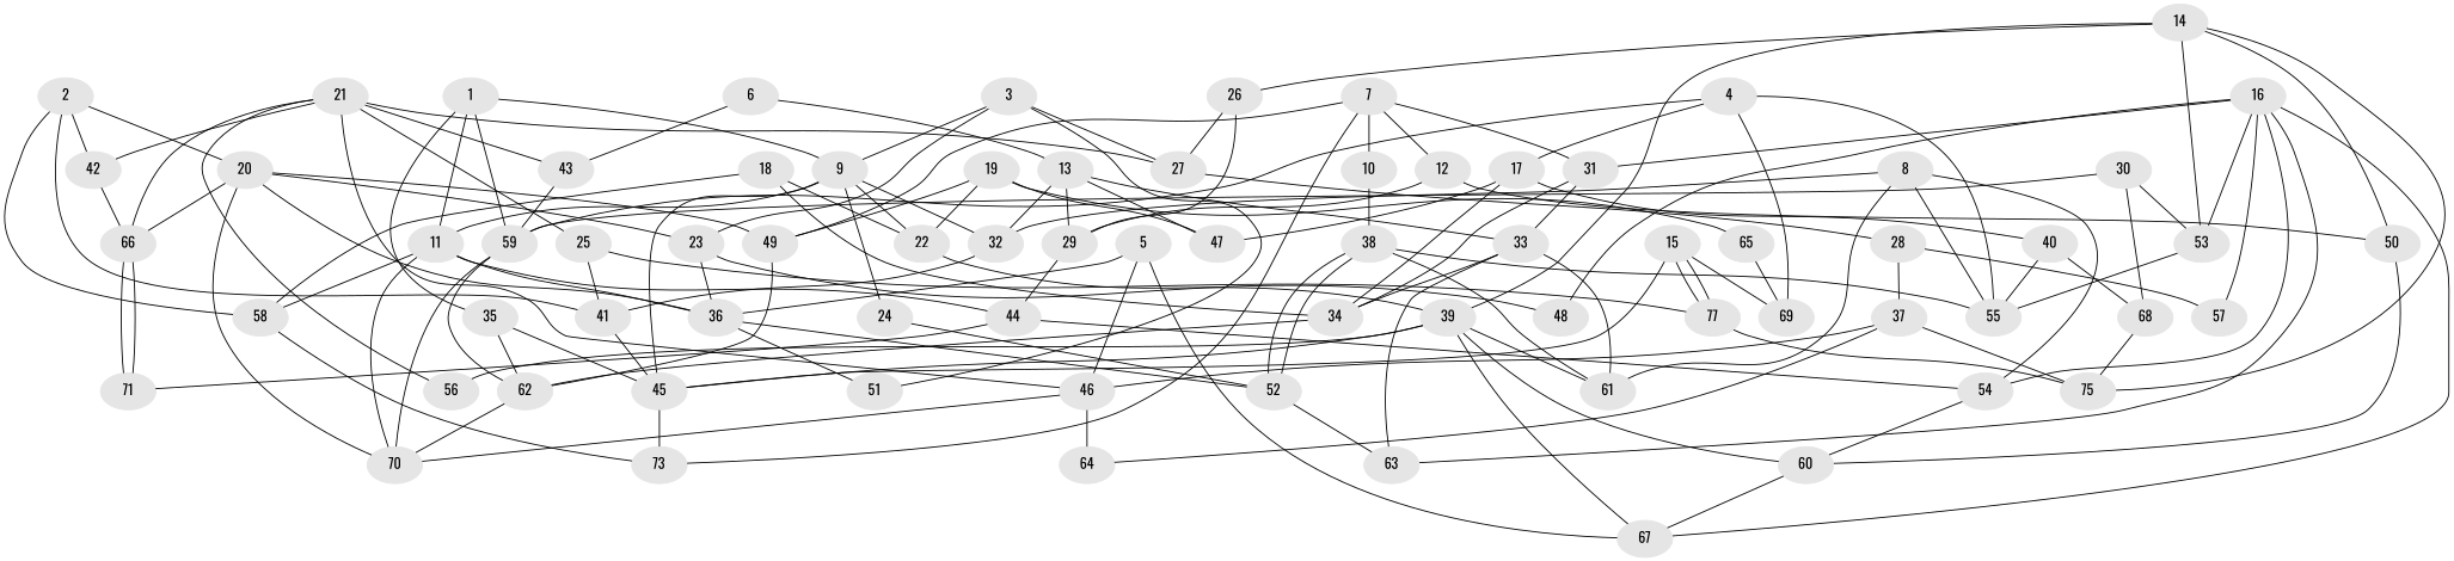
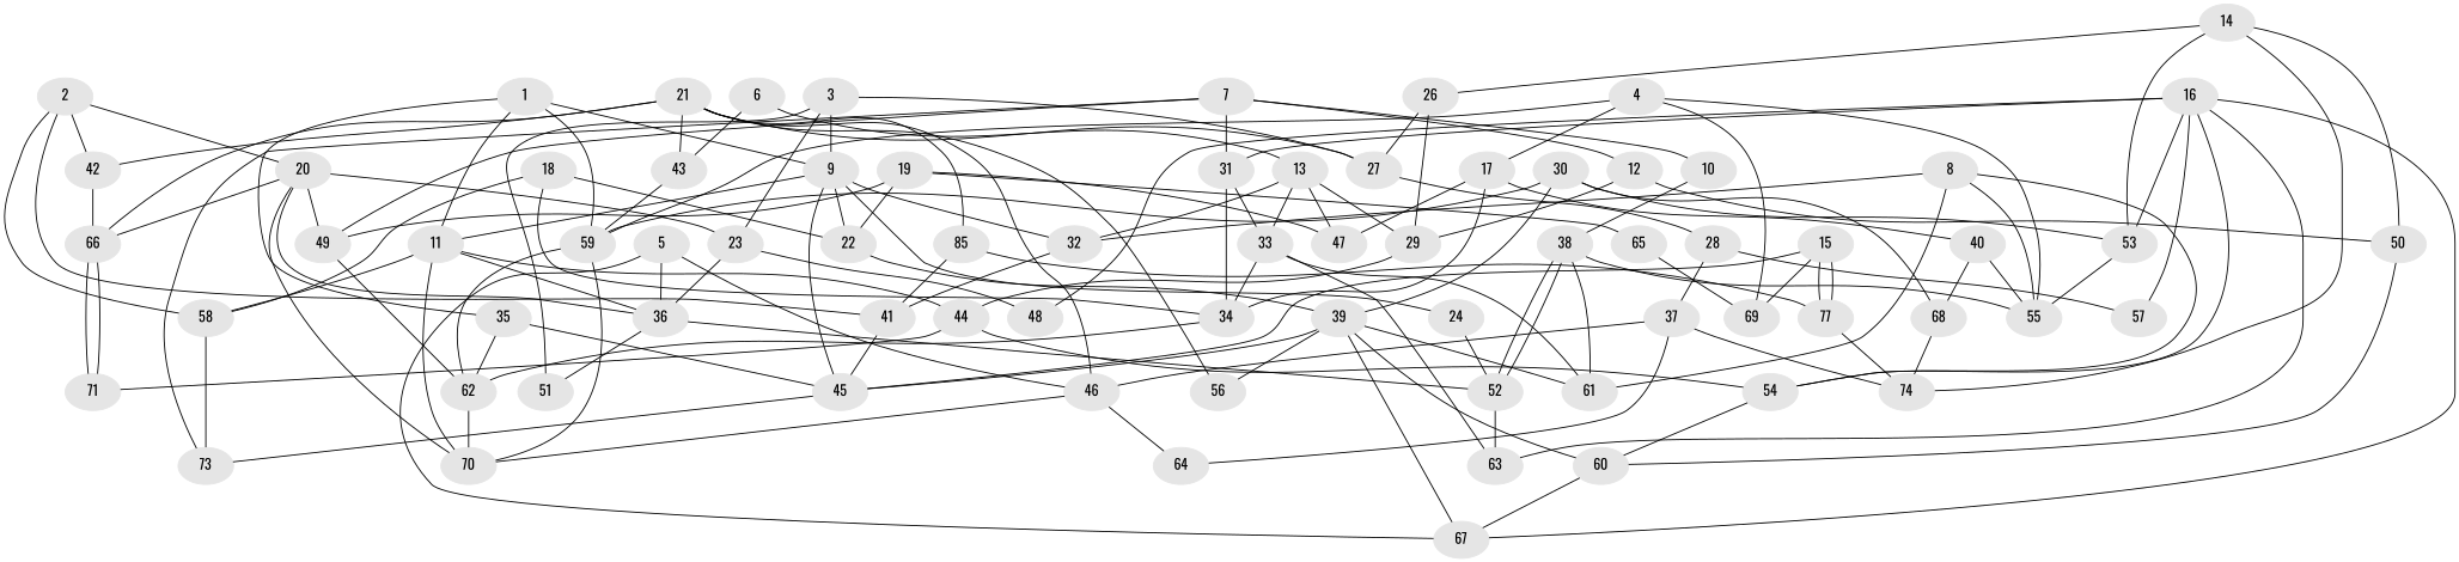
  graph {
    fontname=Oswald
    node [color=gray90 fontname=Oswald style=filled]
    edge [fontname=Oswald]
    1
    9
    11
    35
    59
    32
    22
    24
    45
    58
    36
    44
    70
    62
    2
    20
    41
    42
    23
    49
    66
    73
    3
    27
    51
    48
    28
    4
    17
    55
    69
    47
    34
    40
    5
    46
    67
    52
    64
    6
    13
    43
    29
    33
    7
    10
    12
    31
    38
    50
    8
    54
    61
    60
    39
    71
    63
    14
    26
    53
-   74 [label=75]
+   74
    56
    15
    n64 [label=77]
    16
    57
    68
    18
    19
    65
    21
-   25
+   25 [label=85]
    37
    30
    1 -- 9
    1 -- 11
    1 -- 35
    1 -- 59
    9 -- 11
    9 -- 32
    9 -- 22
    9 -- 24
    9 -- 45
    11 -- 58
    11 -- 36
    11 -- 44
    11 -- 70
    35 -- 45
    35 -- 62
    59 -- 70
    59 -- 62
    32 -- 41
    22 -- 39
    24 -- 52
    45 -- 73
    58 -- 73
    36 -- 51
    36 -- 52
    44 -- 54
    44 -- 71
    62 -- 70
    2 -- 58
    2 -- 20
    2 -- 41
    2 -- 42
    20 -- 36
    20 -- 70
    20 -- 23
    20 -- 49
    20 -- 66
    41 -- 45
    42 -- 66
    23 -- 36
    23 -- 48
    49 -- 62
    66 -- 71
    66 -- 71
    3 -- 9
    3 -- 23
    3 -- 27
    3 -- 51
    27 -- 28
    28 -- 57
    28 -- 37
    4 -- 59
    4 -- 17
    4 -- 55
    4 -- 69
    17 -- 47
    17 -- 34
    17 -- 40
    34 -- 62
    40 -- 55
    40 -- 68
    5 -- 36
    5 -- 46
    5 -- 67
    46 -- 70
    46 -- 64
    52 -- 63
    6 -- 13
    6 -- 43
    13 -- 32
    13 -- 47
    13 -- 29
    13 -- 33
    43 -- 59
    29 -- 44
    33 -- 34
    33 -- 61
    33 -- 63
    7 -- 49
    7 -- 73
    7 -- 10
    7 -- 12
    7 -- 31
    10 -- 38
    12 -- 29
    12 -- 50
    31 -- 34
    31 -- 33
    38 -- 55
    38 -- 52
    38 -- 52
    38 -- 61
    50 -- 60
    8 -- 32
    8 -- 55
    8 -- 54
    8 -- 61
    54 -- 60
    60 -- 67
    39 -- 45
    39 -- 67
    39 -- 61
    39 -- 60
    39 -- 56
    14 -- 50
-   14 -- 39
+   30 -- 39
    14 -- 26
    14 -- 53
    14 -- 74
    26 -- 27
    26 -- 29
    53 -- 55
    15 -- 45
    15 -- 69
    15 -- n64
    15 -- n64
    n64 -- 74
    16 -- 48
    16 -- 67
    16 -- 31
    16 -- 54
    16 -- 63
    16 -- 53
    16 -- 57
    68 -- 74
    18 -- 22
    18 -- 58
    18 -- 34
    19 -- 22
    19 -- 49
    19 -- 47
    19 -- 65
    65 -- 69
    21 -- 42
    21 -- 66
    21 -- 27
    21 -- 46
    21 -- 43
    21 -- 56
    21 -- 25
    25 -- 41
    25 -- n64
    37 -- 46
    37 -- 64
    37 -- 74
    30 -- 59
    30 -- 53
    30 -- 68
  }
